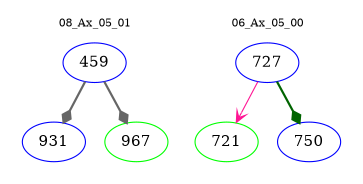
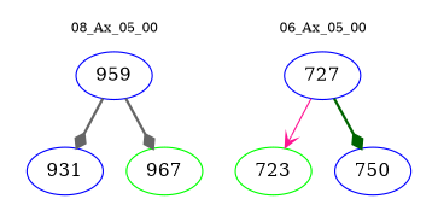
  digraph {
    node [color=blue]
    edge [arrowhead=diamond color=gray40 style=bold]
-   n1 [label=459]
+   n1 [label=959]
    n2 [label=931]
    n3 [color=green label=967]
    n4 [label=727]
-   n5 [color=green label=721]
+   n5 [color=green label=723]
    n6 [label=750]
    subgraph cluster_1 {
      color=white
      fontsize=10
-     label="08_Ax_05_01"
+     label="08_Ax_05_00"
      n1
      n2
      n3
    }
    subgraph cluster_2 {
      color=white
      fontsize=10
      label="06_Ax_05_00"
      n4
      n5
      n6
    }
    n1 -> n2
    n1 -> n3
    n4 -> n5 [arrowhead=vee color=deeppink style=solid]
    n4 -> n6 [color=darkgreen]
  }
